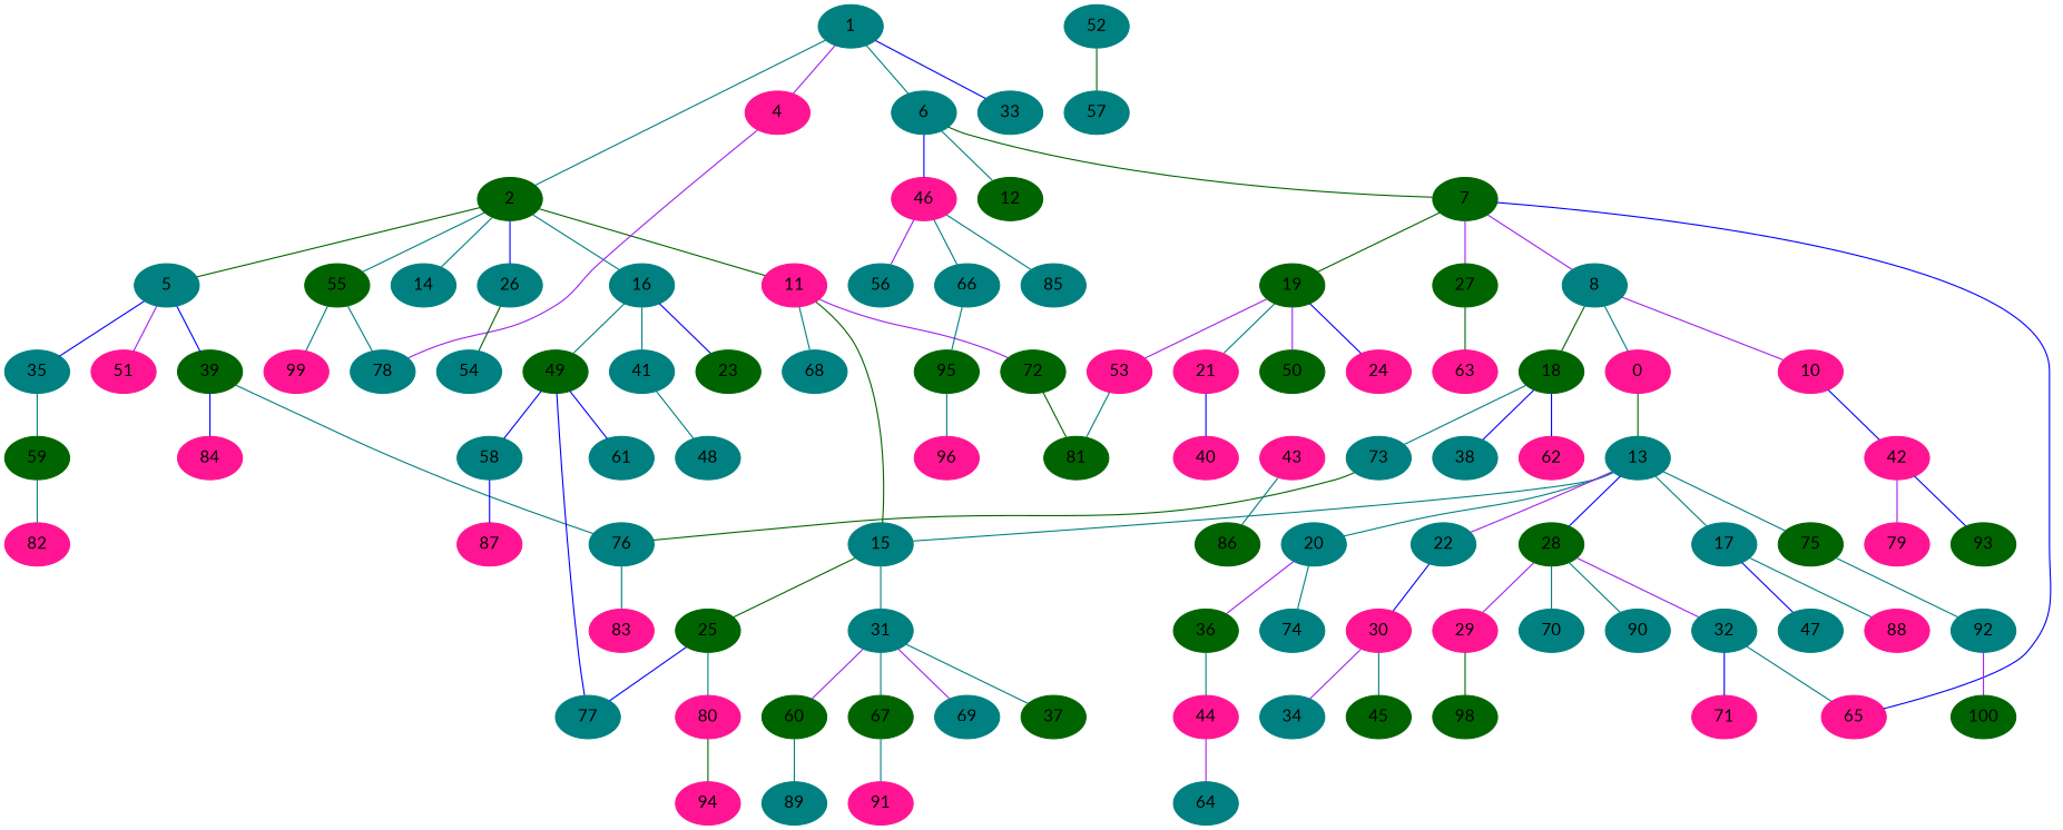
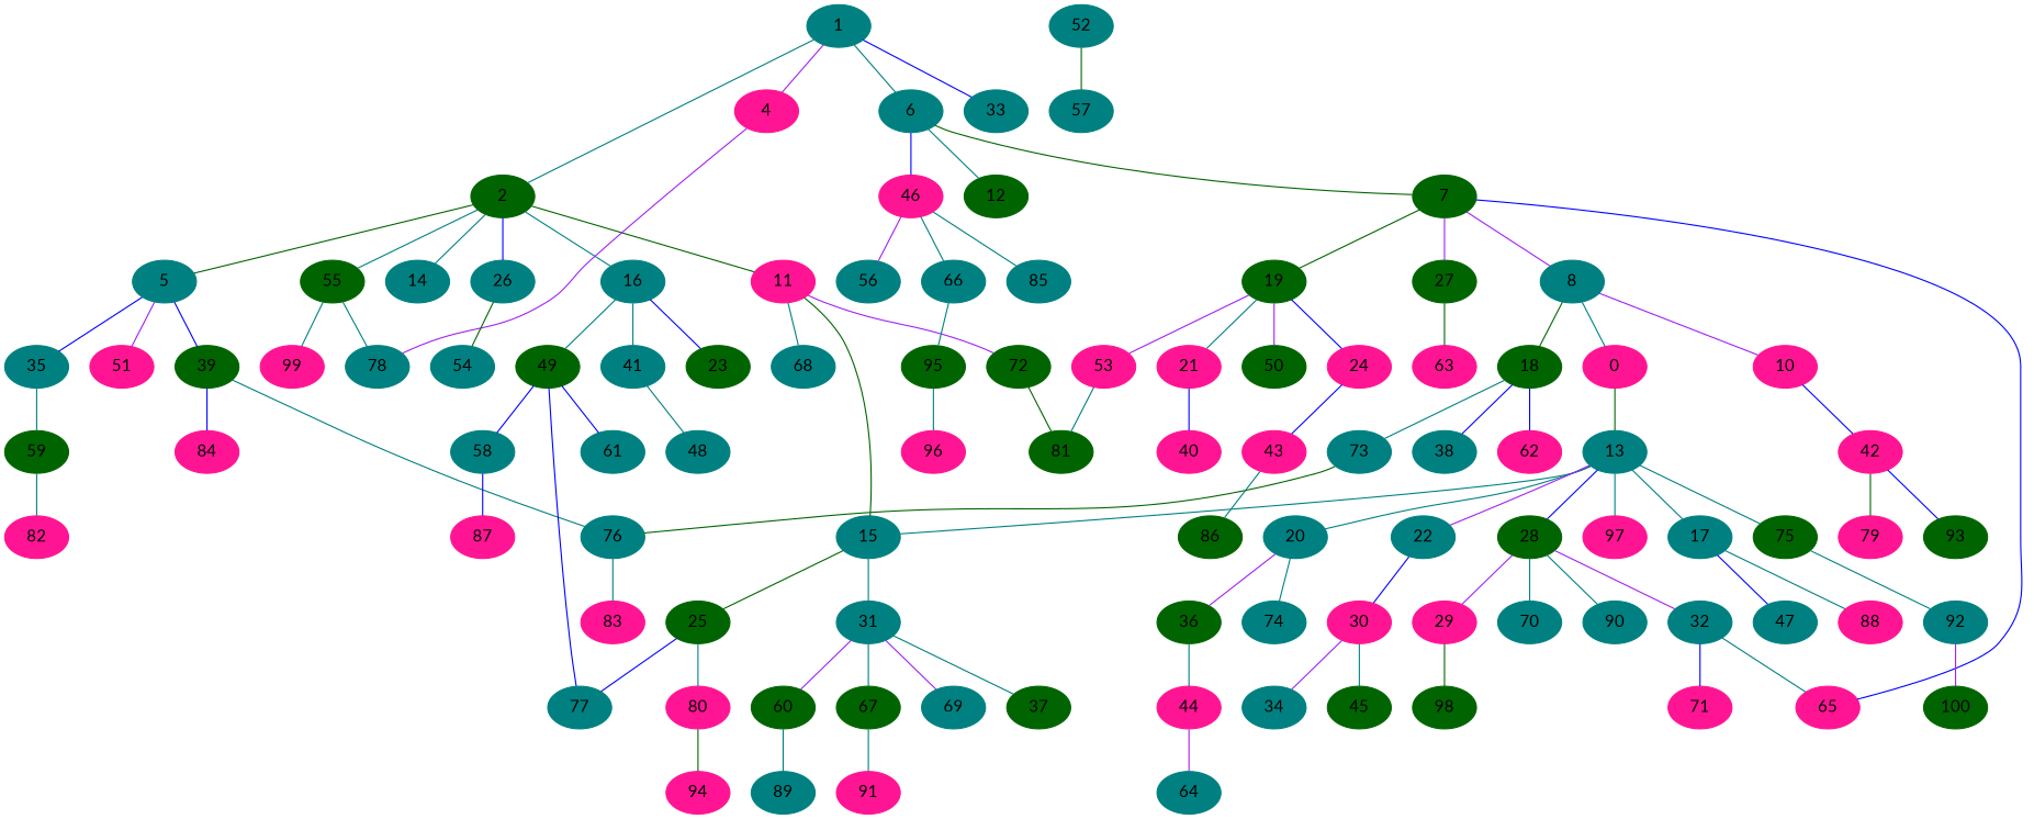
  graph {
    fontname=Lato
    node [color=teal fontname=Lato style=filled]
    edge [color=teal fontname=Lato]
    2 [color=darkgreen]
    1
    4 [color=deeppink]
    6
    33
    5
    11 [color=deeppink]
    14
    16
    26
    55 [color=darkgreen]
    78
    7 [color=darkgreen]
    12 [color=darkgreen]
    46 [color=deeppink]
    35
    39 [color=darkgreen]
    51 [color=deeppink]
    15
    68
    72 [color=darkgreen]
    23 [color=darkgreen]
    41
    49 [color=darkgreen]
    54
    99 [color=deeppink]
    52
    57
    59 [color=darkgreen]
    76
    84 [color=deeppink]
    8
    19 [color=darkgreen]
    27 [color=darkgreen]
    65 [color=deeppink]
    56
    66
    85
    n39 [color=deeppink label=0]
    10 [color=deeppink]
    18 [color=darkgreen]
    21 [color=deeppink]
    24 [color=deeppink]
    50 [color=darkgreen]
    53 [color=deeppink]
    63 [color=deeppink]
    13
    42 [color=deeppink]
    38
    62 [color=deeppink]
    73
    17
    20
    22
    28 [color=darkgreen]
    75 [color=darkgreen]
+   97 [color=deeppink]
    79 [color=deeppink]
    93 [color=darkgreen]
    25 [color=darkgreen]
    31
    81 [color=darkgreen]
    47
    88 [color=deeppink]
    36 [color=darkgreen]
    74
    30 [color=deeppink]
    29 [color=deeppink]
    32
    70
    90
    92
    77
    80 [color=deeppink]
    37 [color=darkgreen]
    60 [color=darkgreen]
    67 [color=darkgreen]
    69
    48
    58
    61
    40 [color=deeppink]
    43 [color=deeppink]
    44 [color=deeppink]
    34
    45 [color=darkgreen]
    86 [color=darkgreen]
    94 [color=deeppink]
    98 [color=darkgreen]
    71 [color=deeppink]
    89
    91 [color=deeppink]
    82 [color=deeppink]
    64
    83 [color=deeppink]
    95 [color=darkgreen]
    96 [color=deeppink]
    87 [color=deeppink]
    100 [color=darkgreen]
    2 -- 5 [color=darkgreen]
    2 -- 11 [color=darkgreen]
    2 -- 14
    2 -- 16
    2 -- 26 [color=blue]
    2 -- 55
    1 -- 2
    1 -- 4 [color=purple]
    1 -- 6
    1 -- 33 [color=blue]
    4 -- 78 [color=purple]
    6 -- 7 [color=darkgreen]
    6 -- 12
    6 -- 46 [color=blue]
    5 -- 35 [color=blue]
    5 -- 39 [color=blue]
    5 -- 51 [color=purple]
    11 -- 15 [color=darkgreen]
    11 -- 68
    11 -- 72 [color=purple]
    16 -- 23 [color=blue]
    16 -- 41
    16 -- 49
    26 -- 54 [color=darkgreen]
    55 -- 78
    55 -- 99
    7 -- 8 [color=purple]
    7 -- 19 [color=darkgreen]
    7 -- 27 [color=purple]
    7 -- 65 [color=blue]
    46 -- 56 [color=purple]
    46 -- 66
    46 -- 85
    35 -- 59
    39 -- 76
    39 -- 84 [color=blue]
    15 -- 25 [color=darkgreen]
    15 -- 31
    72 -- 81 [color=darkgreen]
    41 -- 48
    49 -- 77 [color=blue]
    49 -- 58 [color=blue]
    49 -- 61 [color=blue]
    52 -- 57 [color=darkgreen]
    59 -- 82
    76 -- 83
    8 -- n39
    8 -- 10 [color=purple]
    8 -- 18 [color=darkgreen]
    19 -- 21
    19 -- 24 [color=blue]
    19 -- 50 [color=purple]
    19 -- 53 [color=purple]
    27 -- 63 [color=darkgreen]
    66 -- 95
    n39 -- 13 [color=darkgreen]
    10 -- 42 [color=blue]
    18 -- 38 [color=blue]
    18 -- 62 [color=blue]
    18 -- 73
    21 -- 40 [color=blue]
+   24 -- 43 [color=blue]
    53 -- 81
    13 -- 15
    13 -- 17
    13 -- 20
    13 -- 22 [color=purple]
    13 -- 28 [color=blue]
    13 -- 75
-   42 -- 79 [color=purple]
+   13 -- 97
+   42 -- 79 [color=darkgreen]
    42 -- 93 [color=blue]
    73 -- 76 [color=darkgreen]
    17 -- 47 [color=blue]
    17 -- 88
    20 -- 36 [color=purple]
    20 -- 74
    22 -- 30 [color=blue]
    28 -- 29 [color=purple]
    28 -- 32 [color=purple]
    28 -- 70
    28 -- 90
    75 -- 92
    25 -- 77 [color=blue]
    25 -- 80
    31 -- 37
    31 -- 60 [color=purple]
    31 -- 67
    31 -- 69 [color=purple]
    36 -- 44
    30 -- 34 [color=purple]
    30 -- 45
    29 -- 98 [color=darkgreen]
    32 -- 65
    32 -- 71 [color=blue]
    92 -- 100 [color=purple]
    80 -- 94 [color=darkgreen]
    60 -- 89
    67 -- 91
    58 -- 87 [color=blue]
    43 -- 86
    44 -- 64 [color=purple]
    95 -- 96
  }
